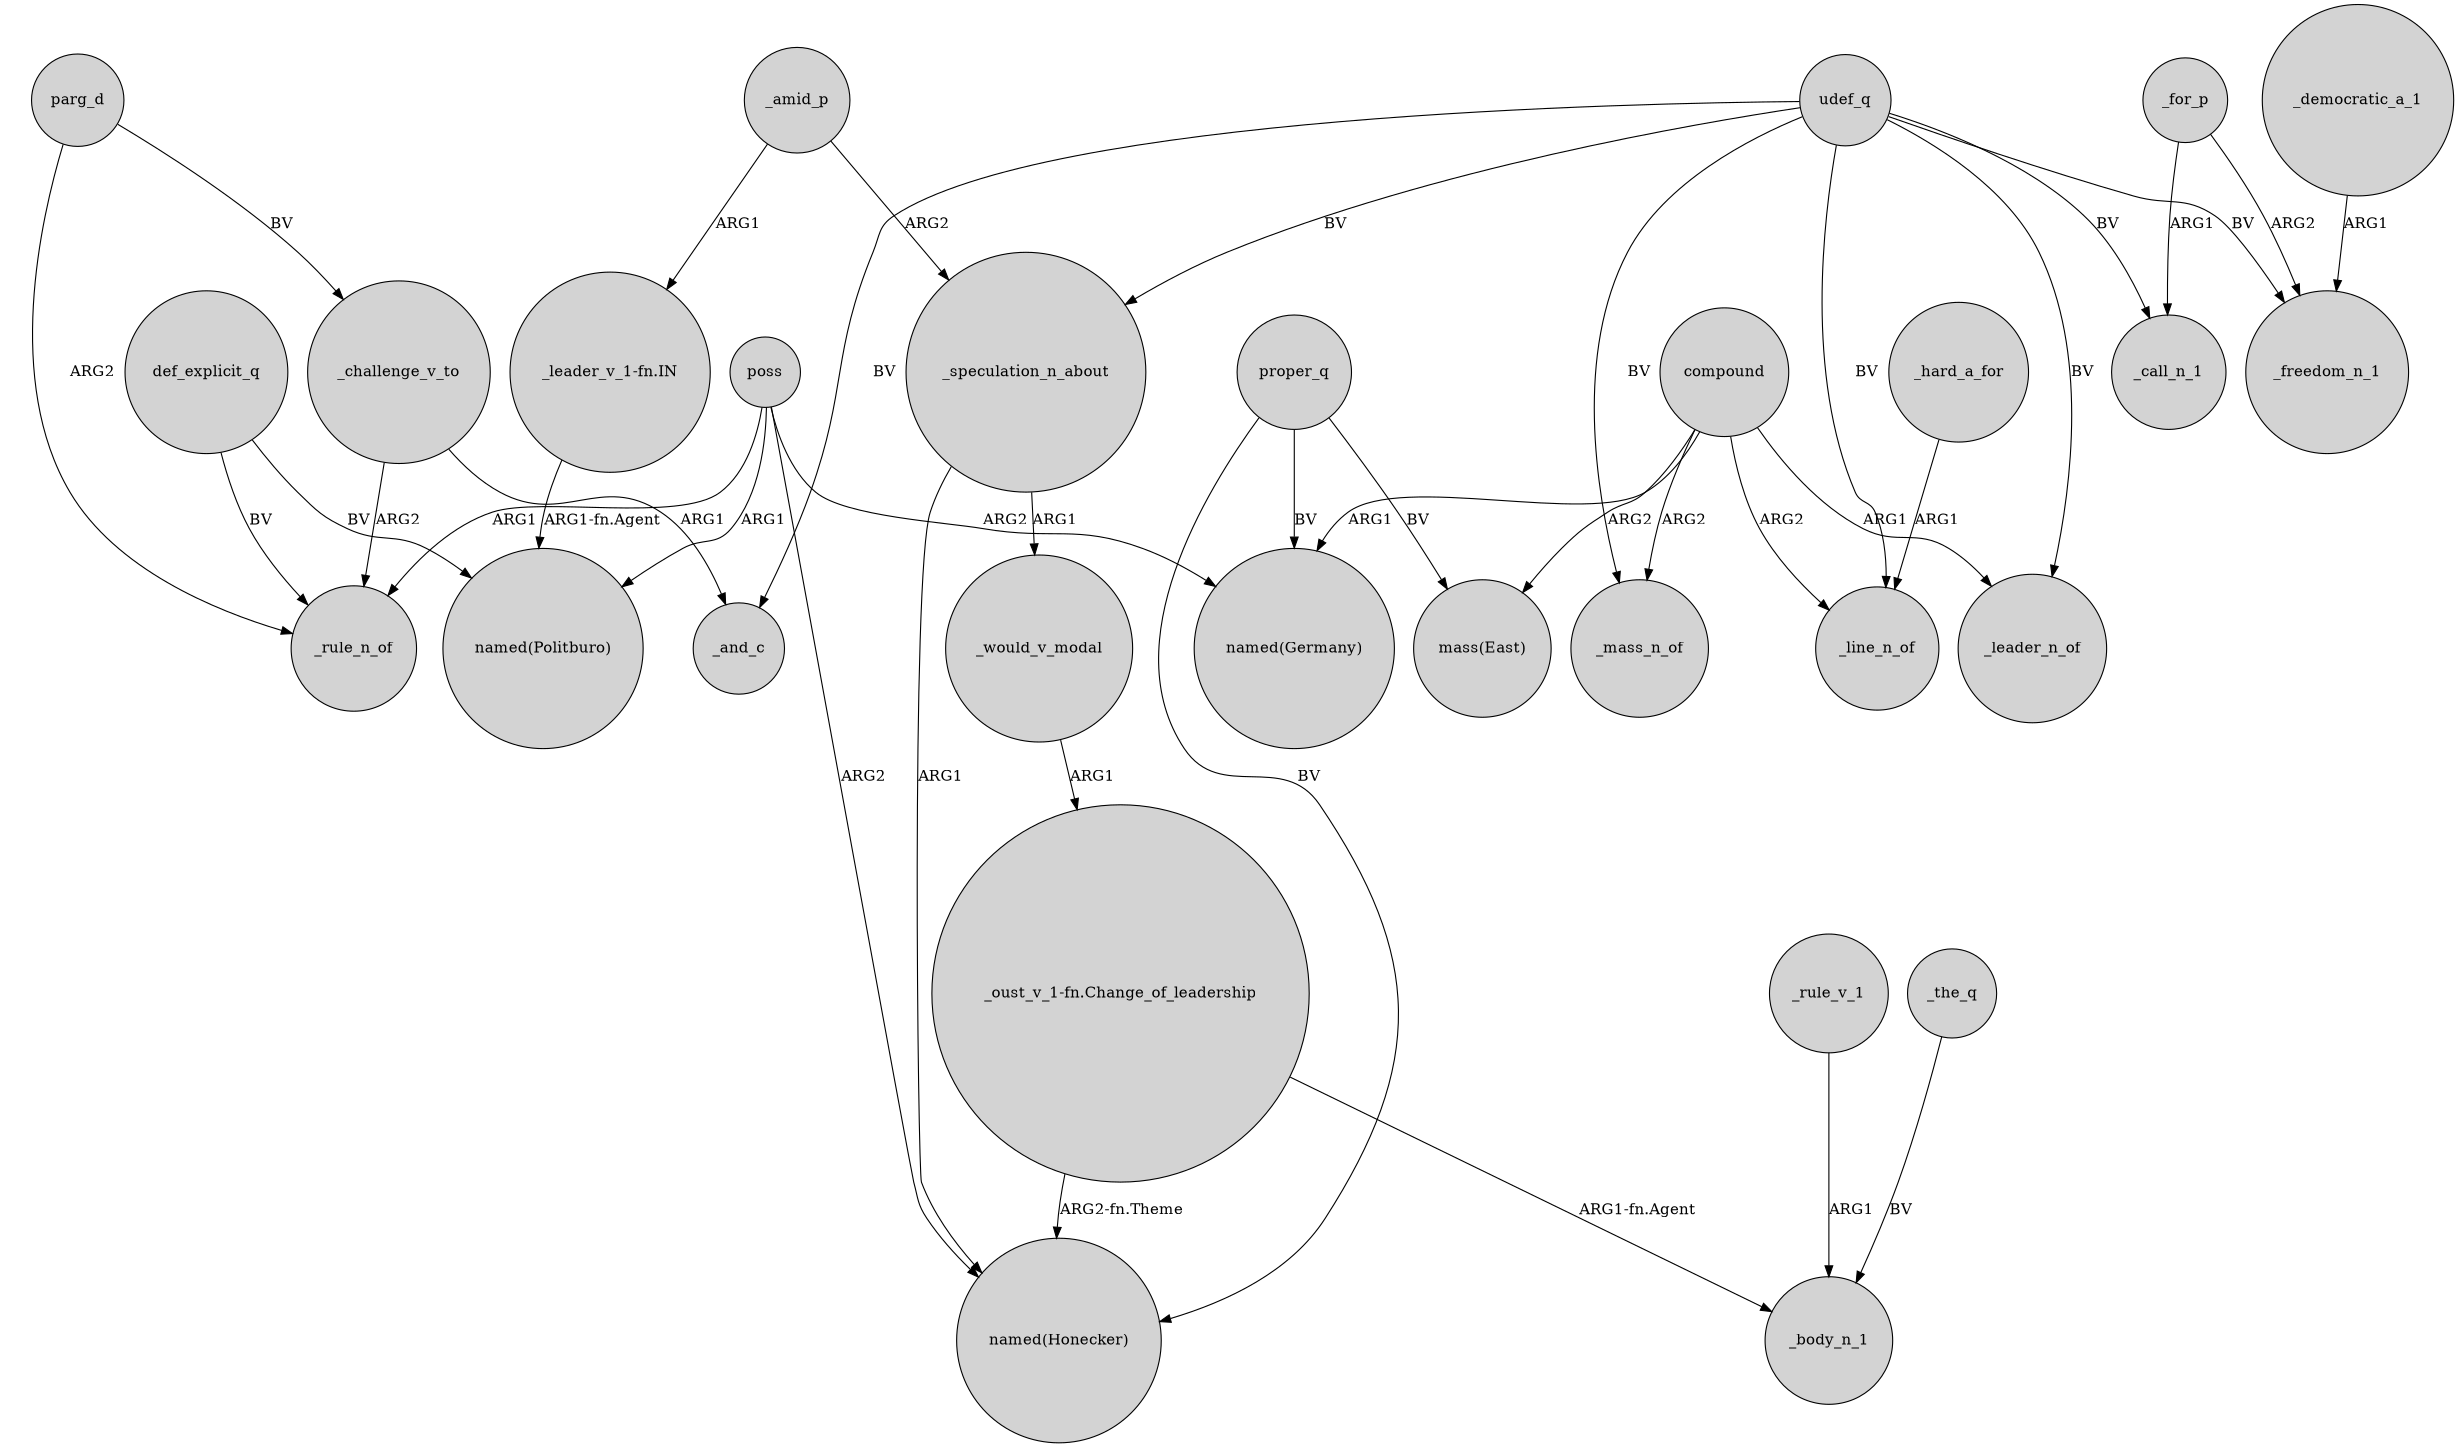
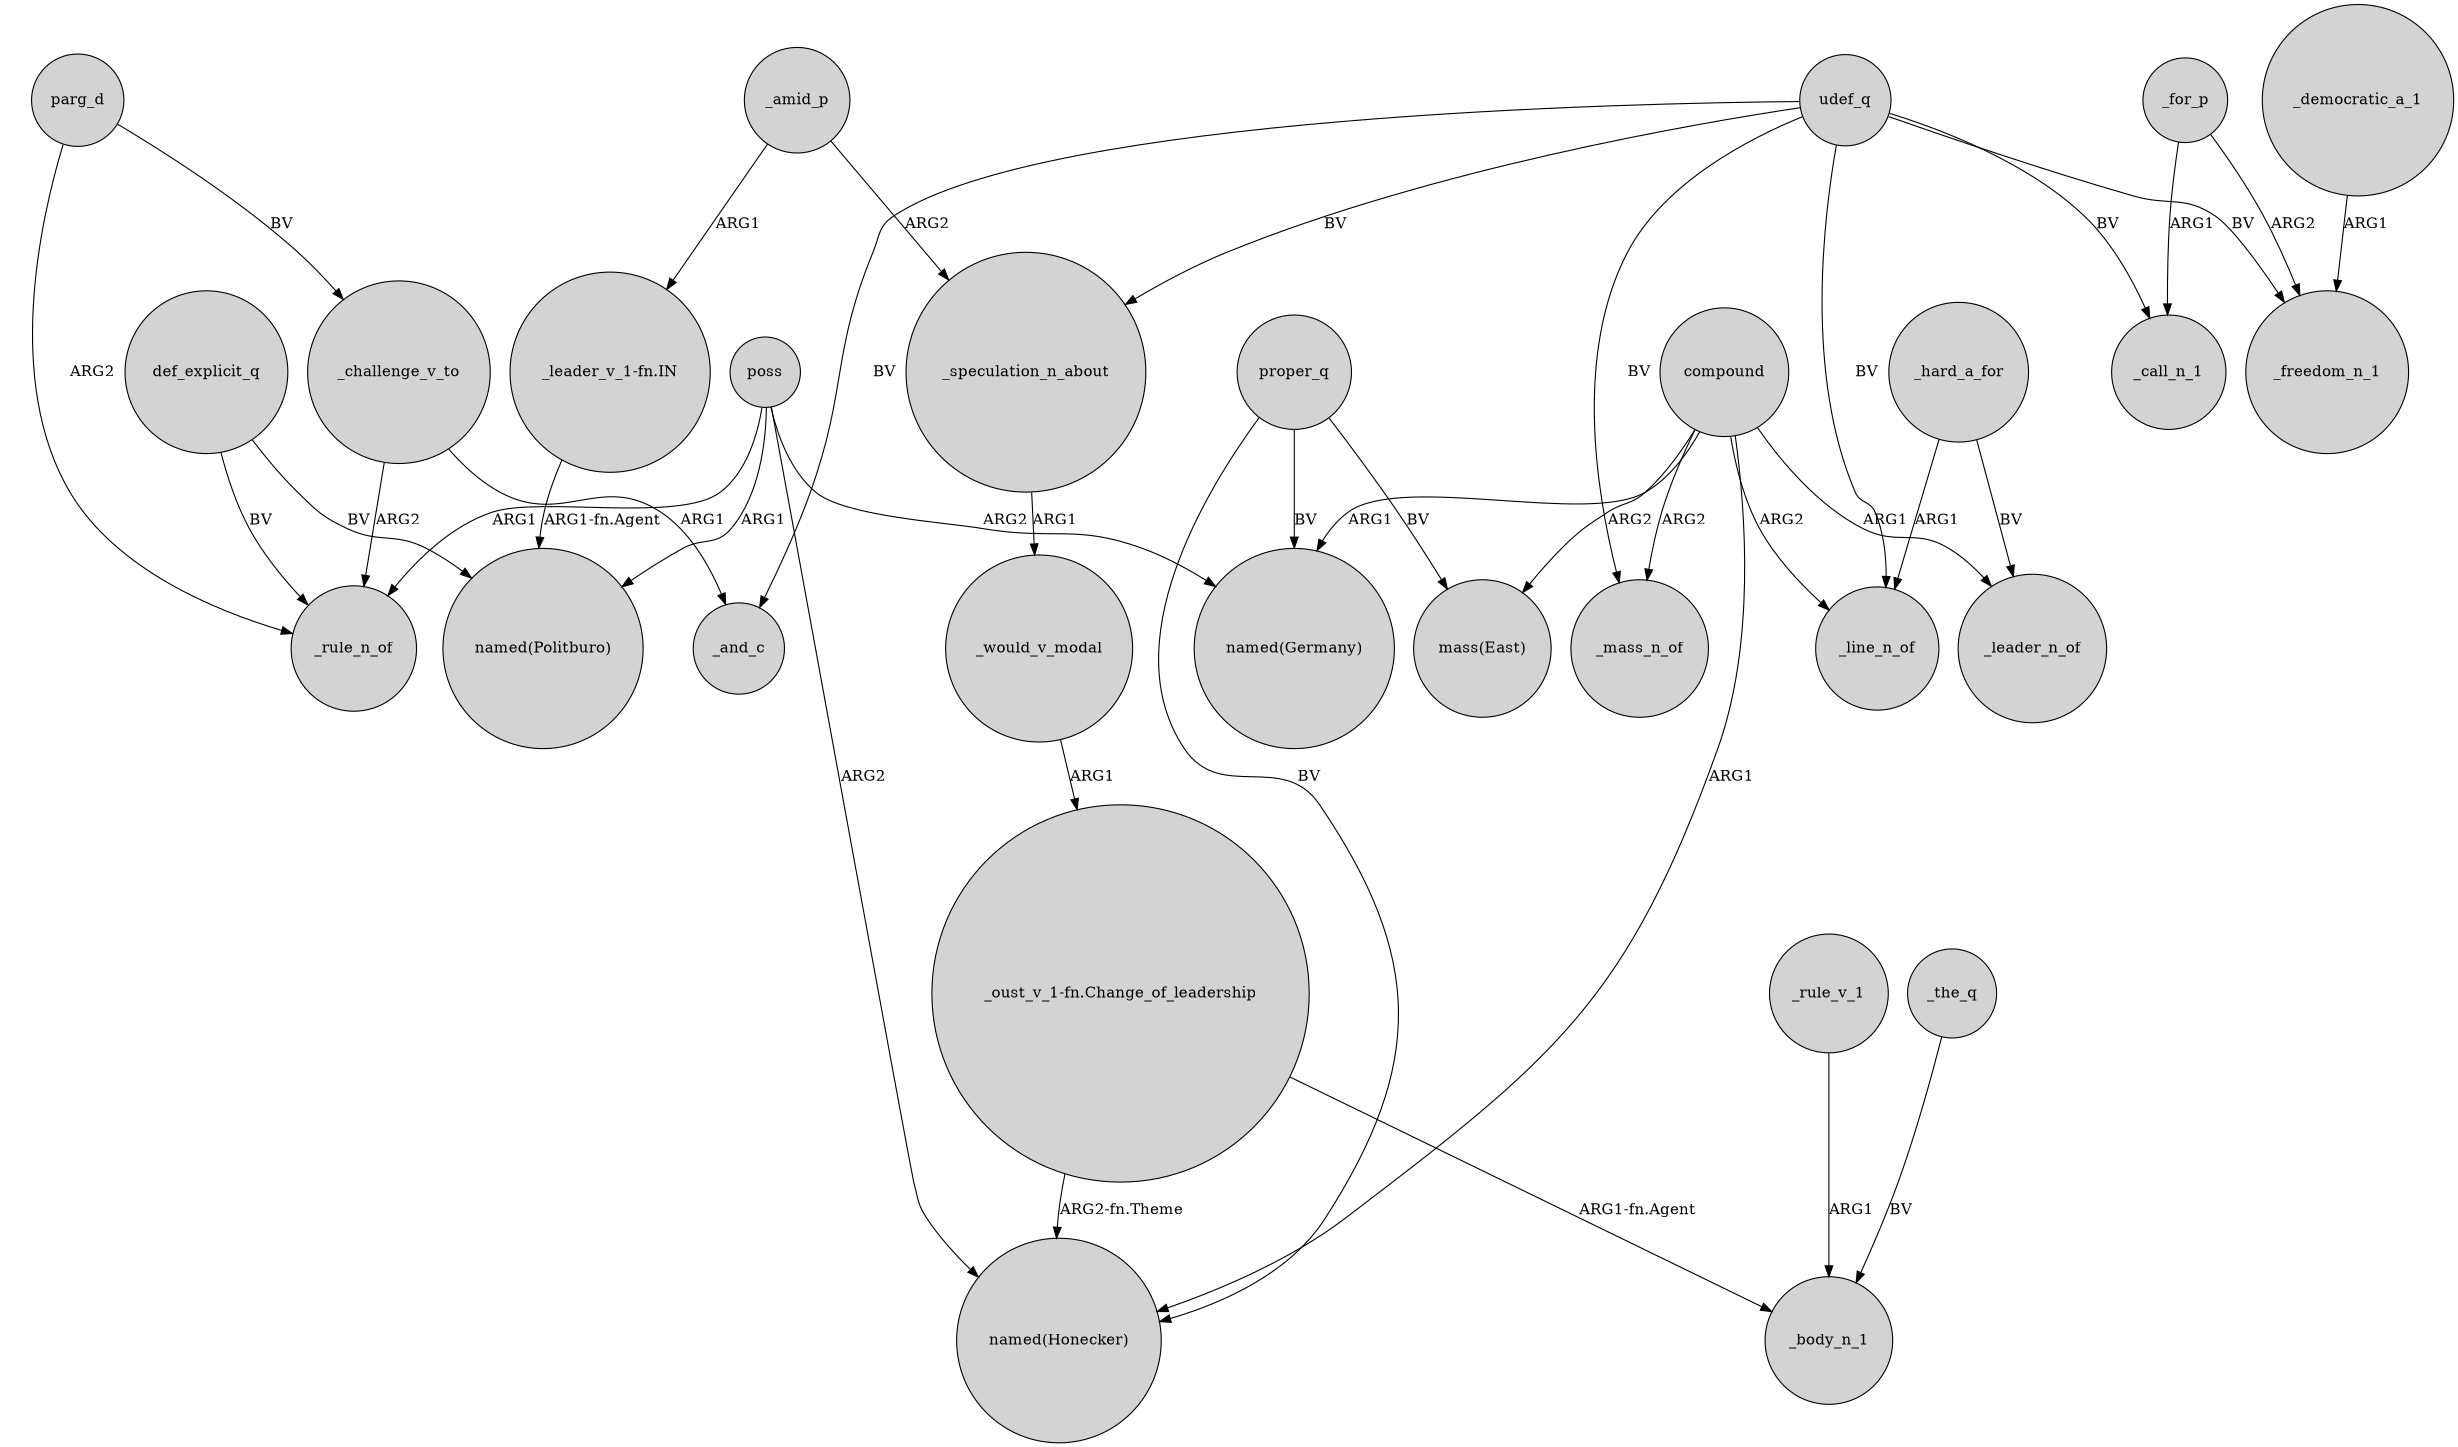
  digraph {
    node [shape=circle style=filled]
    def_explicit_q
    _rule_n_of
    "named(Politburo)"
    poss
    "named(Germany)"
    "named(Honecker)"
    compound
    _line_n_of
    _mass_n_of
    _leader_n_of
    n11 [label="mass(East)"]
    proper_q
    _democratic_a_1
    _freedom_n_1
    udef_q
    _speculation_n_about
    _and_c
    _call_n_1
    _would_v_modal
    "_oust_v_1-fn.Change_of_leadership"
    _amid_p
    n22 [label="_leader_v_1-fn.IN"]
    _body_n_1
    _challenge_v_to
    _for_p
    parg_d
    _the_q
    _hard_a_for
    _rule_v_1
    def_explicit_q -> _rule_n_of [label=BV]
    def_explicit_q -> "named(Politburo)" [label=BV]
    poss -> _rule_n_of [label=ARG1]
    poss -> "named(Politburo)" [label=ARG1]
    poss -> "named(Germany)" [label=ARG2]
    poss -> "named(Honecker)" [label=ARG2]
    compound -> "named(Germany)" [label=ARG1]
-   _speculation_n_about -> "named(Honecker)" [label=ARG1]
+   compound -> "named(Honecker)" [label=ARG1]
    compound -> _line_n_of [label=ARG2]
    compound -> _mass_n_of [label=ARG2]
    compound -> _leader_n_of [label=ARG1]
    compound -> n11 [label=ARG2]
    proper_q -> "named(Germany)" [label=BV]
    proper_q -> "named(Honecker)" [label=BV]
    proper_q -> n11 [label=BV]
    _democratic_a_1 -> _freedom_n_1 [label=ARG1]
    udef_q -> _line_n_of [label=BV]
    udef_q -> _mass_n_of [label=BV]
-   udef_q -> _leader_n_of [label=BV]
+   _hard_a_for -> _leader_n_of [label=BV]
    udef_q -> _freedom_n_1 [label=BV]
    udef_q -> _speculation_n_about [label=BV]
    udef_q -> _and_c [label=BV]
    udef_q -> _call_n_1 [label=BV]
    _speculation_n_about -> _would_v_modal [label=ARG1]
    _would_v_modal -> "_oust_v_1-fn.Change_of_leadership" [label=ARG1]
    "_oust_v_1-fn.Change_of_leadership" -> "named(Honecker)" [label="ARG2-fn.Theme"]
    "_oust_v_1-fn.Change_of_leadership" -> _body_n_1 [label="ARG1-fn.Agent"]
    _amid_p -> _speculation_n_about [label=ARG2]
    _amid_p -> n22 [label=ARG1]
    n22 -> "named(Politburo)" [label="ARG1-fn.Agent"]
    _challenge_v_to -> _rule_n_of [label=ARG2]
    _challenge_v_to -> _and_c [label=ARG1]
    _for_p -> _freedom_n_1 [label=ARG2]
    _for_p -> _call_n_1 [label=ARG1]
    parg_d -> _rule_n_of [label=ARG2]
    parg_d -> _challenge_v_to [label=BV]
    _the_q -> _body_n_1 [label=BV]
    _hard_a_for -> _line_n_of [label=ARG1]
    _rule_v_1 -> _body_n_1 [label=ARG1]
  }
